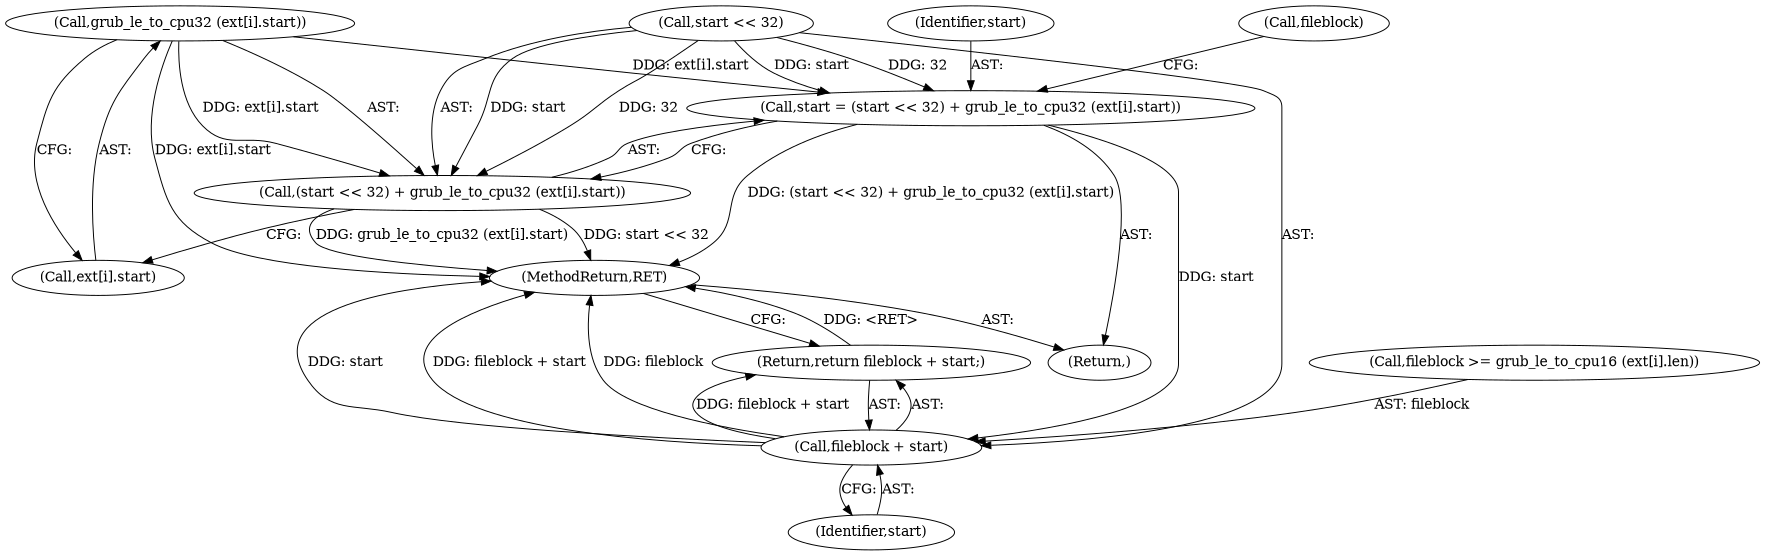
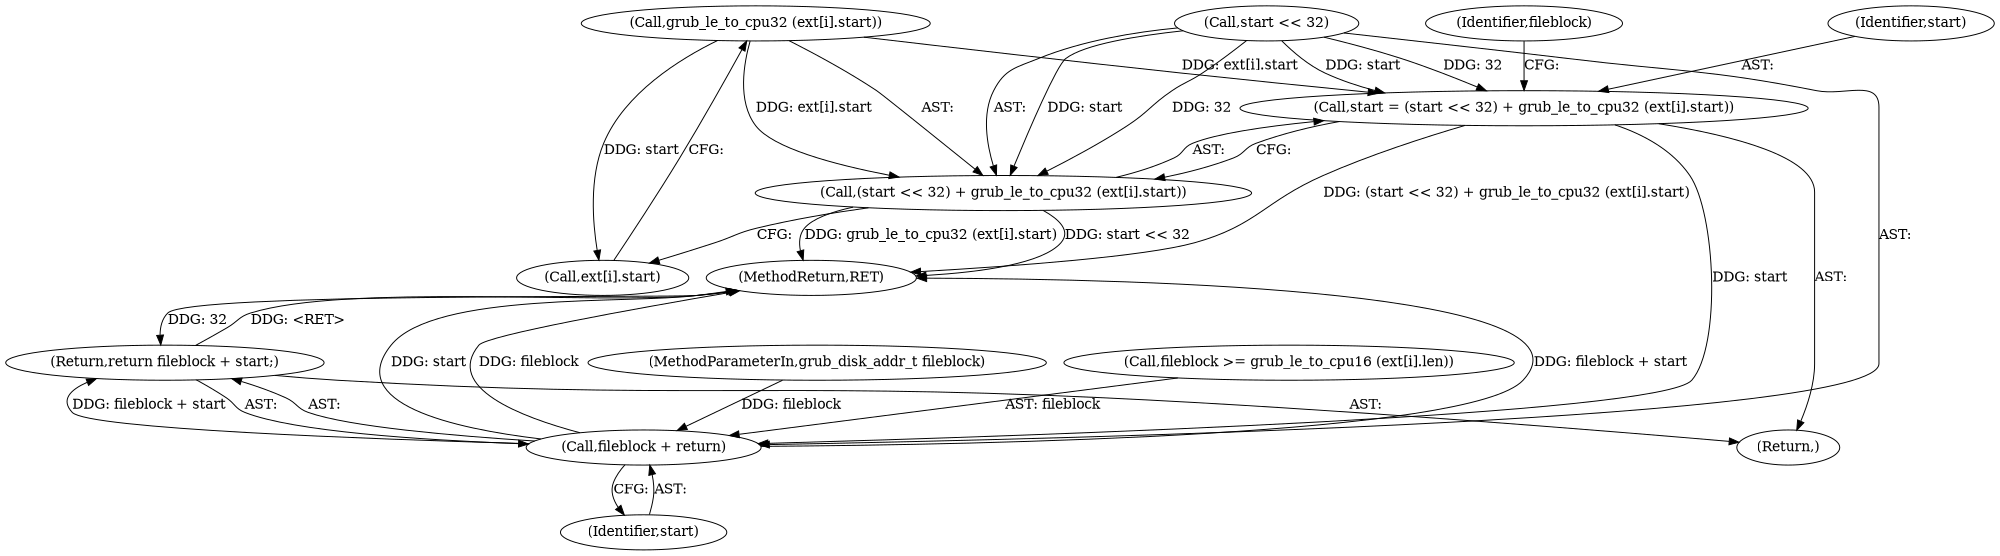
  digraph {
    n1 [label="(Call,grub_le_to_cpu32 (ext[i].start))"]
    n2 [label="(Call,start = (start << 32) + grub_le_to_cpu32 (ext[i].start))"]
    n3 [label="(Call,(start << 32) + grub_le_to_cpu32 (ext[i].start))"]
    n4 [label="(MethodReturn,RET)"]
    n5 [label="(Call,ext[i].start)"]
-   n6 [label="(Call,fileblock + start)"]
+   n6 [label="(Call,fileblock + return)"]
    n7 [label="(Return,)"]
    n8 [label="(Return,return fileblock + start;)"]
    n9 [label="(Identifier,start)"]
-   n10 [label="(Call,fileblock)"]
+   n10 [label="(Identifier,fileblock)"]
+   n11 [label="(MethodParameterIn,grub_disk_addr_t fileblock)"]
    n12 [label="(Call,start << 32)"]
    n13 [label="(Identifier,start)"]
    n14 [label="(Call,fileblock >= grub_le_to_cpu16 (ext[i].len))"]
    n1 -> n2 [label="DDG: ext[i].start"]
    n1 -> n3 [label="AST: "]
    n1 -> n3 [label="DDG: ext[i].start"]
-   n1 -> n4 [label="DDG: ext[i].start"]
-   n1 -> n5 [label="CFG: "]
+   n1 -> n5 [label="DDG: start"]
    n2 -> n3 [label="CFG: "]
    n2 -> n4 [label="DDG: (start << 32) + grub_le_to_cpu32 (ext[i].start)"]
    n2 -> n6 [label="DDG: start"]
    n2 -> n7 [label="AST: "]
    n3 -> n2 [label="AST: "]
    n3 -> n4 [label="DDG: start << 32"]
    n3 -> n4 [label="DDG: grub_le_to_cpu32 (ext[i].start)"]
    n3 -> n5 [label="CFG: "]
-   n4 -> n8 [label="CFG: "]
-   n5 -> n1 [label="AST: "]
+   n4 -> n8 [label="DDG: 32"]
+   n5 -> n1 [label="CFG: "]
    n6 -> n4 [label="DDG: fileblock"]
    n6 -> n4 [label="DDG: start"]
    n6 -> n4 [label="DDG: fileblock + start"]
    n6 -> n8 [label="AST: "]
    n6 -> n8 [label="DDG: fileblock + start"]
    n6 -> n9 [label="CFG: "]
    n8 -> n4 [label="DDG: <RET>"]
    n8 -> n6 [label="AST: "]
-   n4 -> n7 [label="AST: "]
+   n8 -> n7 [label="AST: "]
    n9 -> n6 [label="AST: "]
    n10 -> n2 [label="CFG: "]
+   n11 -> n6 [label="DDG: fileblock"]
    n12 -> n2 [label="DDG: start"]
    n12 -> n2 [label="DDG: 32"]
    n12 -> n3 [label="AST: "]
    n12 -> n3 [label="DDG: start"]
    n12 -> n3 [label="DDG: 32"]
    n12 -> n6 [label="AST: "]
    n13 -> n2 [label="AST: "]
    n14 -> n6 [label="AST: fileblock"]
  }
